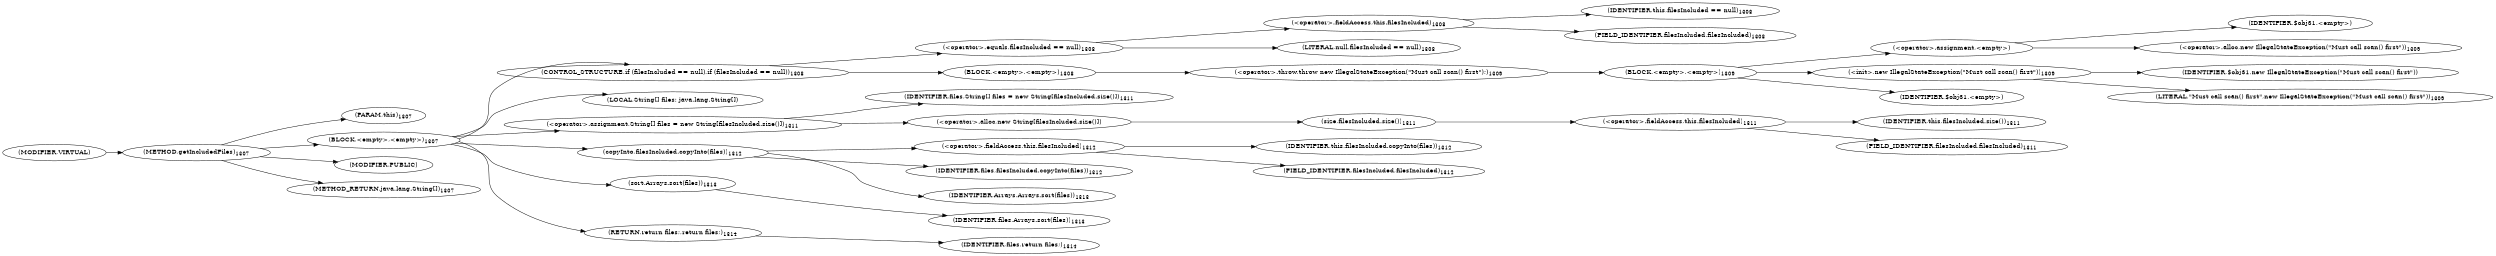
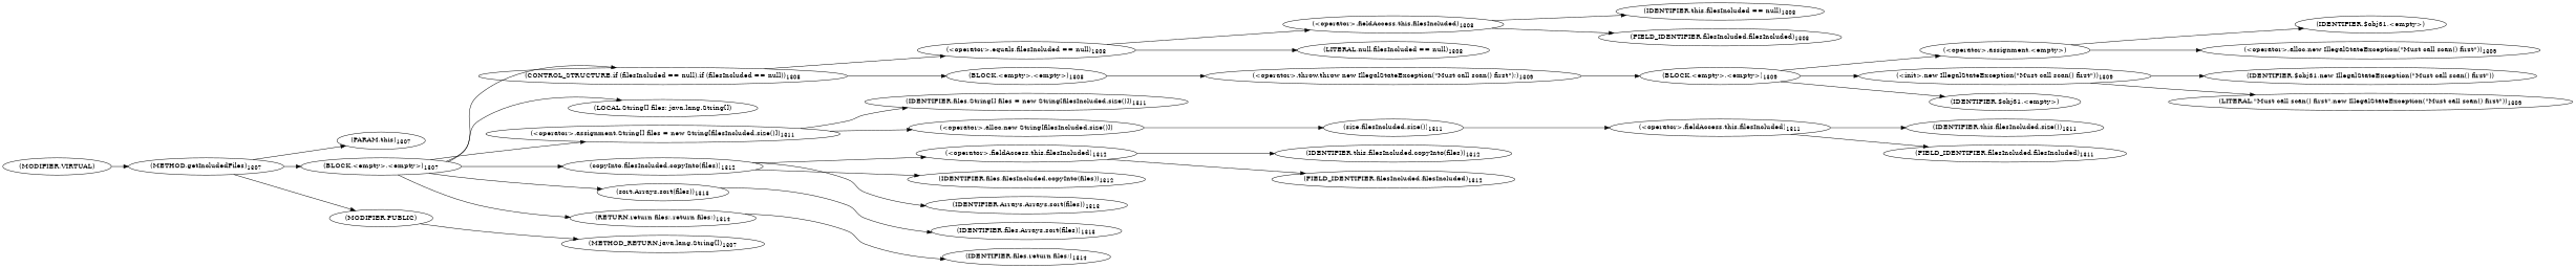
  digraph {
    rankdir=LR
    n1 [label=<(METHOD,getIncludedFiles)<SUB>1307</SUB>>]
    n2 [label=<(PARAM,this)<SUB>1307</SUB>>]
    n3 [label=<(BLOCK,&lt;empty&gt;,&lt;empty&gt;)<SUB>1307</SUB>>]
    n4 [label=<(MODIFIER,PUBLIC)>]
    n5 [label=<(METHOD_RETURN,java.lang.String[])<SUB>1307</SUB>>]
    n6 [label=<(CONTROL_STRUCTURE,if (filesIncluded == null),if (filesIncluded == null))<SUB>1308</SUB>>]
    n7 [label=<(LOCAL,String[] files: java.lang.String[])>]
    n8 [label=<(&lt;operator&gt;.assignment,String[] files = new String[filesIncluded.size()])<SUB>1311</SUB>>]
    n9 [label=<(copyInto,filesIncluded.copyInto(files))<SUB>1312</SUB>>]
    n10 [label=<(sort,Arrays.sort(files))<SUB>1313</SUB>>]
    n11 [label=<(RETURN,return files;,return files;)<SUB>1314</SUB>>]
    n12 [label=<(MODIFIER,VIRTUAL)>]
    n13 [label=<(&lt;operator&gt;.equals,filesIncluded == null)<SUB>1308</SUB>>]
    n14 [label=<(BLOCK,&lt;empty&gt;,&lt;empty&gt;)<SUB>1308</SUB>>]
    n15 [label=<(IDENTIFIER,files,String[] files = new String[filesIncluded.size()])<SUB>1311</SUB>>]
    n16 [label=<(&lt;operator&gt;.alloc,new String[filesIncluded.size()])>]
    n17 [label=<(&lt;operator&gt;.fieldAccess,this.filesIncluded)<SUB>1312</SUB>>]
    n18 [label=<(IDENTIFIER,files,filesIncluded.copyInto(files))<SUB>1312</SUB>>]
    n19 [label=<(IDENTIFIER,Arrays,Arrays.sort(files))<SUB>1313</SUB>>]
    n20 [label=<(IDENTIFIER,files,Arrays.sort(files))<SUB>1313</SUB>>]
    n21 [label=<(IDENTIFIER,files,return files;)<SUB>1314</SUB>>]
    n22 [label=<(&lt;operator&gt;.fieldAccess,this.filesIncluded)<SUB>1308</SUB>>]
    n23 [label=<(LITERAL,null,filesIncluded == null)<SUB>1308</SUB>>]
    n24 [label=<(&lt;operator&gt;.throw,throw new IllegalStateException(&quot;Must call scan() first&quot;);)<SUB>1309</SUB>>]
    n25 [label=<(IDENTIFIER,this,filesIncluded == null)<SUB>1308</SUB>>]
    n26 [label=<(FIELD_IDENTIFIER,filesIncluded,filesIncluded)<SUB>1308</SUB>>]
    n27 [label=<(BLOCK,&lt;empty&gt;,&lt;empty&gt;)<SUB>1309</SUB>>]
    n28 [label=<(&lt;operator&gt;.assignment,&lt;empty&gt;)>]
    n29 [label=<(&lt;init&gt;,new IllegalStateException(&quot;Must call scan() first&quot;))<SUB>1309</SUB>>]
    n30 [label=<(IDENTIFIER,$obj31,&lt;empty&gt;)>]
    n31 [label=<(IDENTIFIER,$obj31,&lt;empty&gt;)>]
    n32 [label=<(&lt;operator&gt;.alloc,new IllegalStateException(&quot;Must call scan() first&quot;))<SUB>1309</SUB>>]
    n33 [label=<(IDENTIFIER,$obj31,new IllegalStateException(&quot;Must call scan() first&quot;))>]
    n34 [label=<(LITERAL,&quot;Must call scan() first&quot;,new IllegalStateException(&quot;Must call scan() first&quot;))<SUB>1309</SUB>>]
    n35 [label=<(size,filesIncluded.size())<SUB>1311</SUB>>]
    n36 [label=<(&lt;operator&gt;.fieldAccess,this.filesIncluded)<SUB>1311</SUB>>]
    n37 [label=<(IDENTIFIER,this,filesIncluded.size())<SUB>1311</SUB>>]
    n38 [label=<(FIELD_IDENTIFIER,filesIncluded,filesIncluded)<SUB>1311</SUB>>]
    n39 [label=<(IDENTIFIER,this,filesIncluded.copyInto(files))<SUB>1312</SUB>>]
    n40 [label=<(FIELD_IDENTIFIER,filesIncluded,filesIncluded)<SUB>1312</SUB>>]
    n1 -> n2
    n1 -> n3
    n1 -> n4
-   n1 -> n5
+   n4 -> n5
    n3 -> n6
    n3 -> n7
    n3 -> n8
    n3 -> n9
    n3 -> n10
    n3 -> n11
    n6 -> n13
    n6 -> n14
    n8 -> n15
    n8 -> n16
    n9 -> n17
    n9 -> n18
    n9 -> n19
    n10 -> n20
    n11 -> n21
    n12 -> n1
    n13 -> n22
    n13 -> n23
    n14 -> n24
    n16 -> n35
    n17 -> n39
    n17 -> n40
    n22 -> n25
    n22 -> n26
    n24 -> n27
    n27 -> n28
    n27 -> n29
    n27 -> n30
    n28 -> n31
    n28 -> n32
    n29 -> n33
    n29 -> n34
    n35 -> n36
    n36 -> n37
    n36 -> n38
  }
